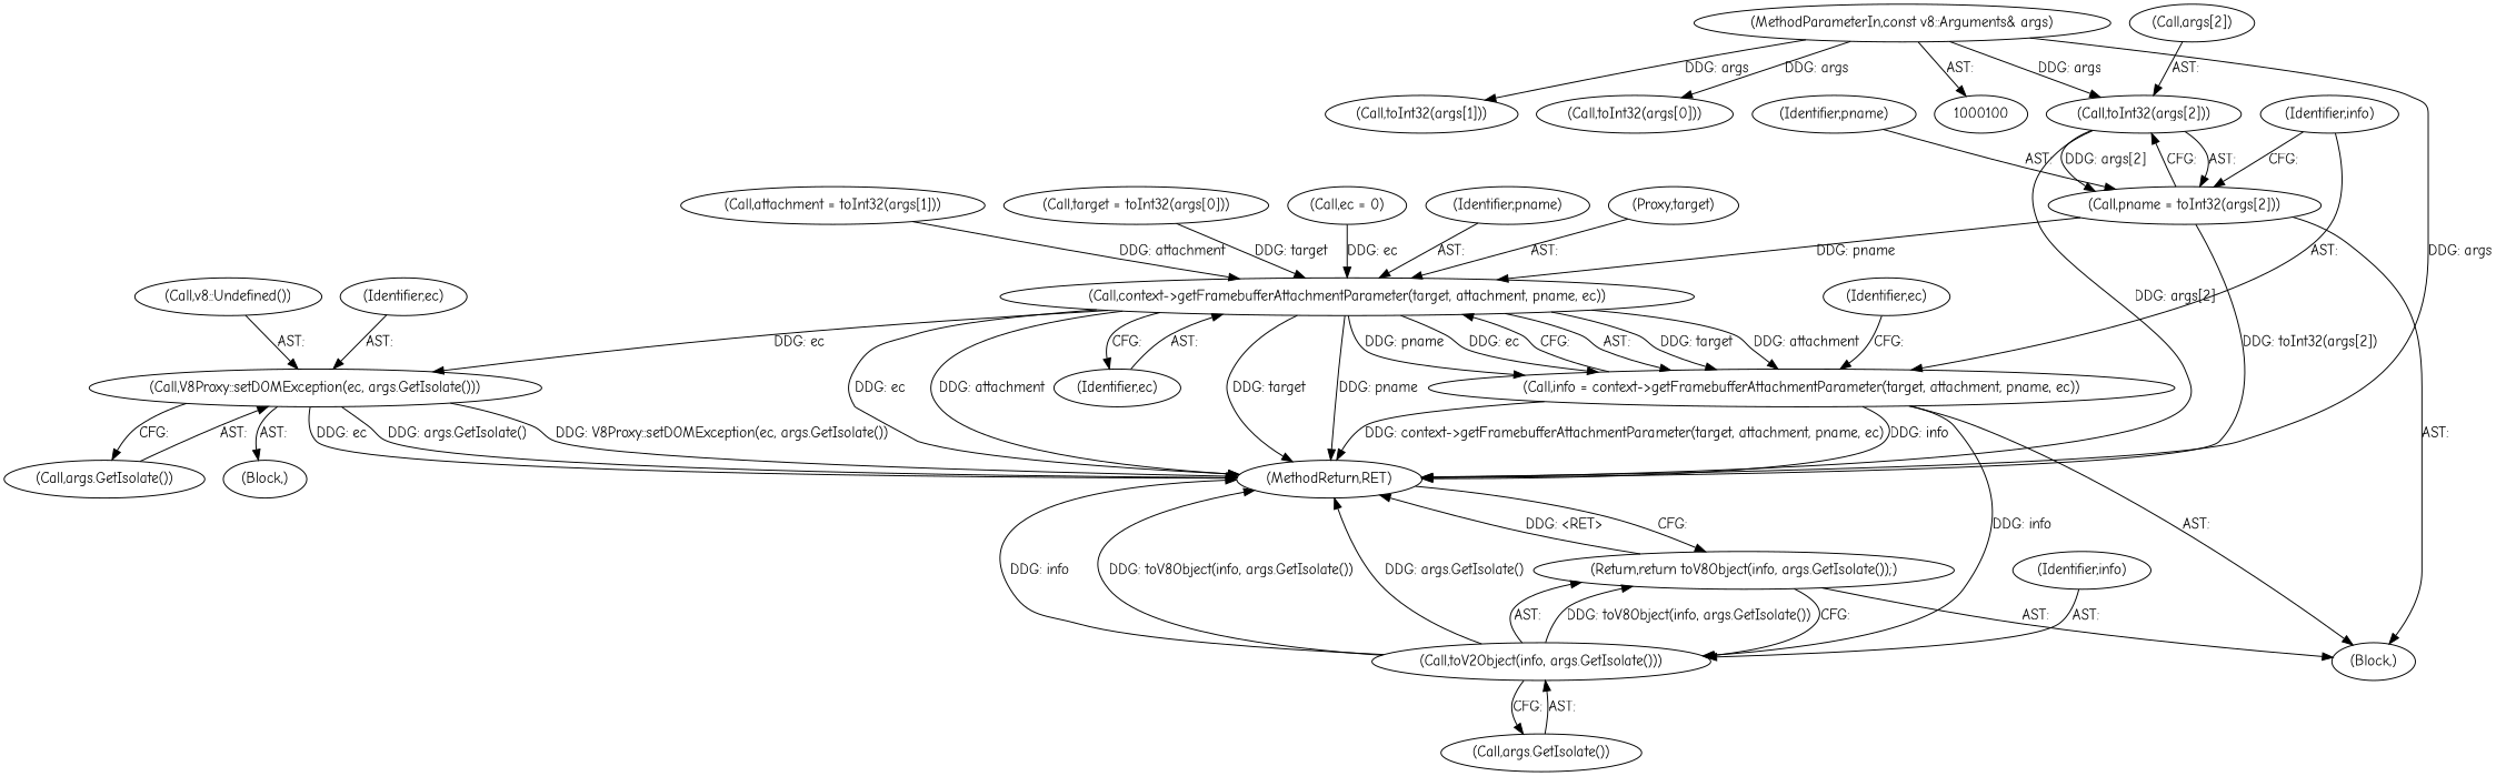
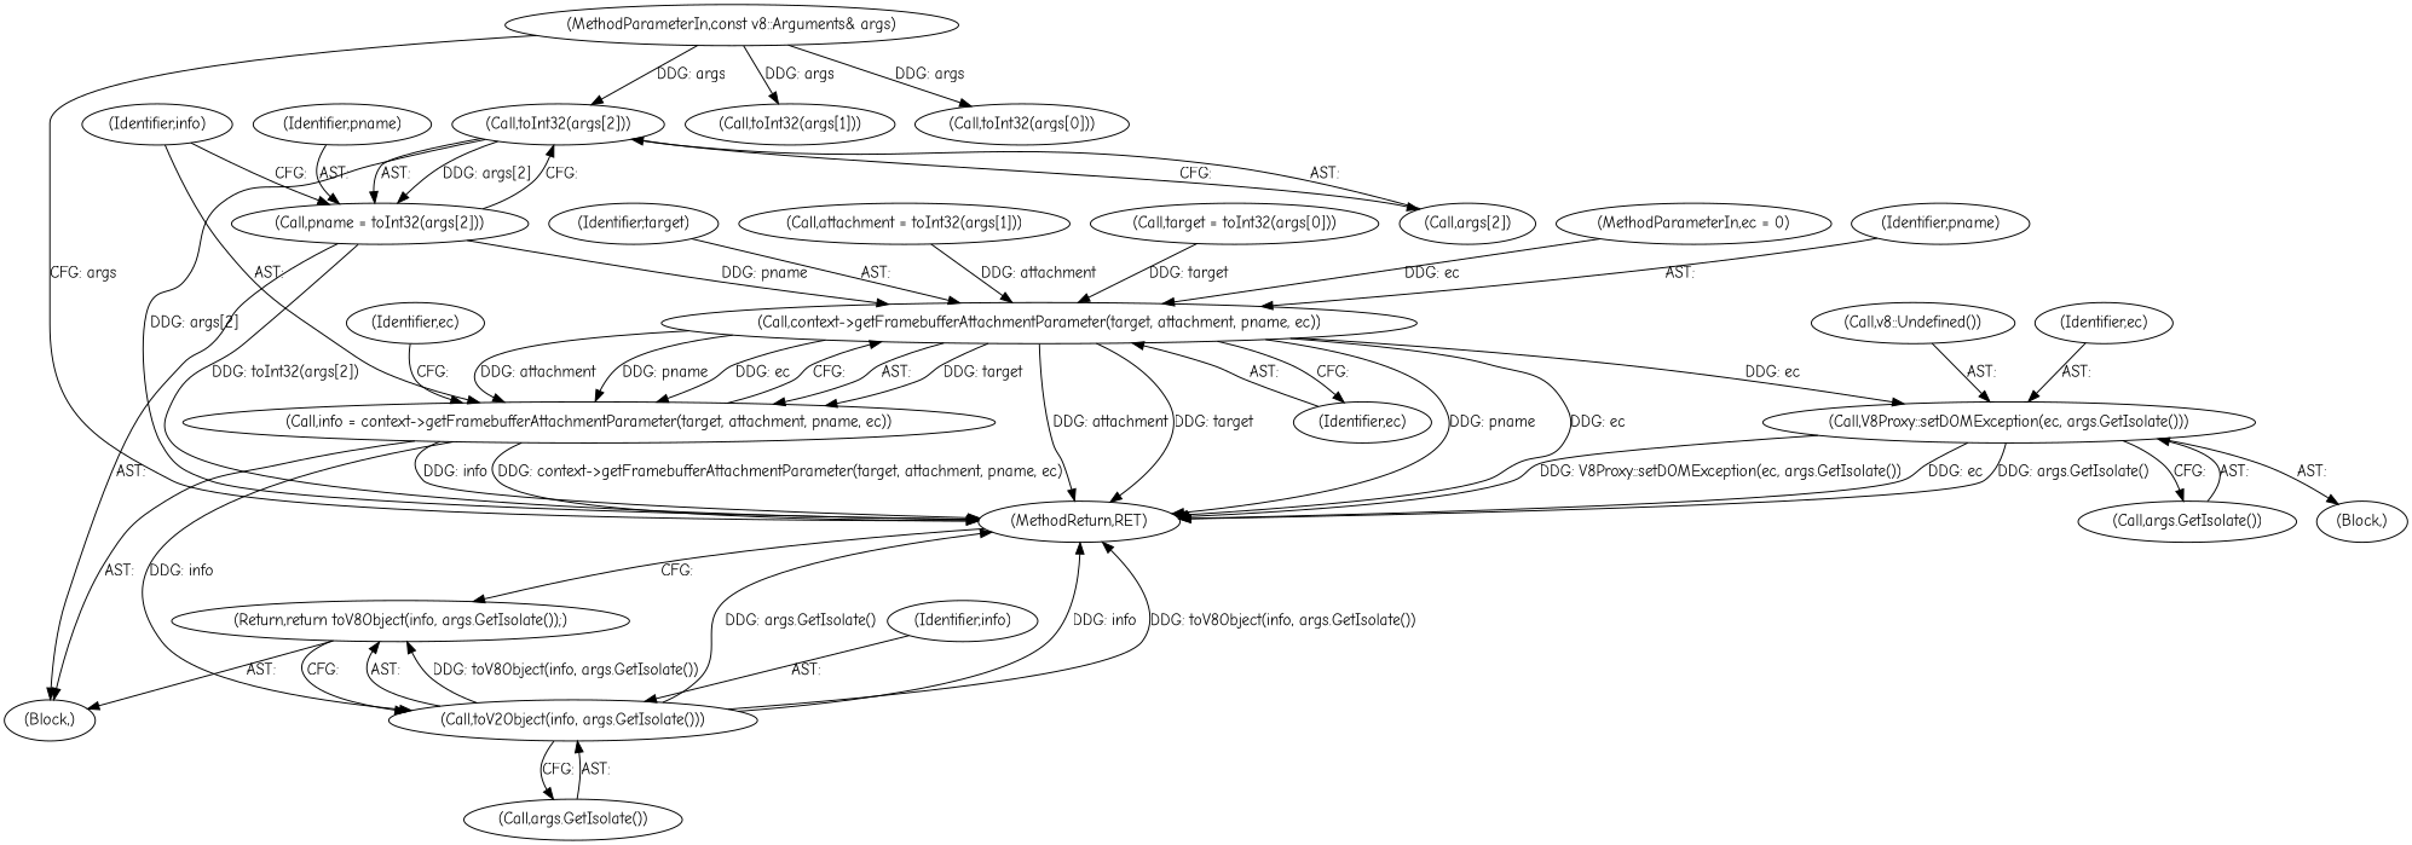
  digraph {
    fontname="Comic Neue"
    node [fontname="Comic Neue"]
    edge [fontname="Comic Neue"]
    n1 [label="(Call,toInt32(args[2]))"]
    n2 [label="(Call,pname = toInt32(args[2]))"]
    n3 [label="(Call,args[2])"]
    n4 [label="(MethodReturn,RET)"]
    n5 [label="(Call,context->getFramebufferAttachmentParameter(target, attachment, pname, ec))"]
    n6 [label="(Block,)"]
    n7 [label="(Return,return toV8Object(info, args.GetIsolate());)"]
    n8 [label="(MethodParameterIn,const v8::Arguments& args)"]
    n9 [label="(Call,toInt32(args[1]))"]
    n10 [label="(Call,toInt32(args[0]))"]
-   1000100
    n12 [label="(Call,info = context->getFramebufferAttachmentParameter(target, attachment, pname, ec))"]
    n13 [label="(Call,V8Proxy::setDOMException(ec, args.GetIsolate()))"]
    n14 [label="(Identifier,ec)"]
    n15 [label="(Call,toV2Object(info, args.GetIsolate()))"]
    n16 [label="(Call,args.GetIsolate())"]
    n17 [label="(Block,)"]
    n18 [label="(Call,args.GetIsolate())"]
    n19 [label="(Identifier,ec)"]
    n20 [label="(Call,attachment = toInt32(args[1]))"]
    n21 [label="(Call,v8::Undefined())"]
    n22 [label="(Identifier,pname)"]
    n23 [label="(Identifier,info)"]
    n24 [label="(Identifier,info)"]
    n25 [label="(Call,target = toInt32(args[0]))"]
-   n26 [label="(Call,ec = 0)"]
+   n26 [label="(MethodParameterIn,ec = 0)"]
    n27 [label="(Identifier,ec)"]
    n28 [label="(Identifier,pname)"]
-   n29 [label="(Proxy,target)"]
+   n29 [label="(Identifier,target)"]
    n1 -> n2 [label="AST: "]
    n1 -> n2 [label="DDG: args[2]"]
+   n1 -> n3 [label="CFG: "]
    n1 -> n4 [label="DDG: args[2]"]
    n2 -> n1 [label="CFG: "]
    n2 -> n4 [label="DDG: toInt32(args[2])"]
    n2 -> n5 [label="DDG: pname"]
    n2 -> n6 [label="AST: "]
    n3 -> n1 [label="AST: "]
    n4 -> n7 [label="CFG: "]
    n5 -> n4 [label="DDG: ec"]
    n5 -> n4 [label="DDG: attachment"]
    n5 -> n4 [label="DDG: target"]
    n5 -> n4 [label="DDG: pname"]
    n5 -> n12 [label="AST: "]
    n5 -> n12 [label="DDG: target"]
    n5 -> n12 [label="DDG: attachment"]
    n5 -> n12 [label="DDG: pname"]
    n5 -> n12 [label="DDG: ec"]
    n5 -> n13 [label="DDG: ec"]
    n5 -> n14 [label="CFG: "]
-   n7 -> n4 [label="DDG: <RET>"]
    n7 -> n6 [label="AST: "]
    n7 -> n15 [label="CFG: "]
    n8 -> n1 [label="DDG: args"]
-   n8 -> n4 [label="DDG: args"]
+   n8 -> n4 [label="CFG: args"]
    n8 -> n9 [label="DDG: args"]
    n8 -> n10 [label="DDG: args"]
-   n8 -> 1000100 [label="AST: "]
    n12 -> n4 [label="DDG: context->getFramebufferAttachmentParameter(target, attachment, pname, ec)"]
    n12 -> n4 [label="DDG: info"]
    n12 -> n5 [label="CFG: "]
    n12 -> n6 [label="AST: "]
    n12 -> n15 [label="DDG: info"]
    n13 -> n4 [label="DDG: V8Proxy::setDOMException(ec, args.GetIsolate())"]
    n13 -> n4 [label="DDG: ec"]
    n13 -> n4 [label="DDG: args.GetIsolate()"]
    n13 -> n16 [label="CFG: "]
    n13 -> n17 [label="AST: "]
    n14 -> n5 [label="AST: "]
    n15 -> n4 [label="DDG: args.GetIsolate()"]
    n15 -> n4 [label="DDG: info"]
    n15 -> n4 [label="DDG: toV8Object(info, args.GetIsolate())"]
    n15 -> n7 [label="AST: "]
    n15 -> n7 [label="DDG: toV8Object(info, args.GetIsolate())"]
    n15 -> n18 [label="CFG: "]
    n16 -> n13 [label="AST: "]
    n18 -> n15 [label="AST: "]
    n19 -> n12 [label="CFG: "]
    n20 -> n5 [label="DDG: attachment"]
    n21 -> n13 [label="AST: "]
    n22 -> n2 [label="AST: "]
    n23 -> n2 [label="CFG: "]
    n23 -> n12 [label="AST: "]
    n24 -> n15 [label="AST: "]
    n25 -> n5 [label="DDG: target"]
    n26 -> n5 [label="DDG: ec"]
    n27 -> n13 [label="AST: "]
    n28 -> n5 [label="AST: "]
    n29 -> n5 [label="AST: "]
  }
